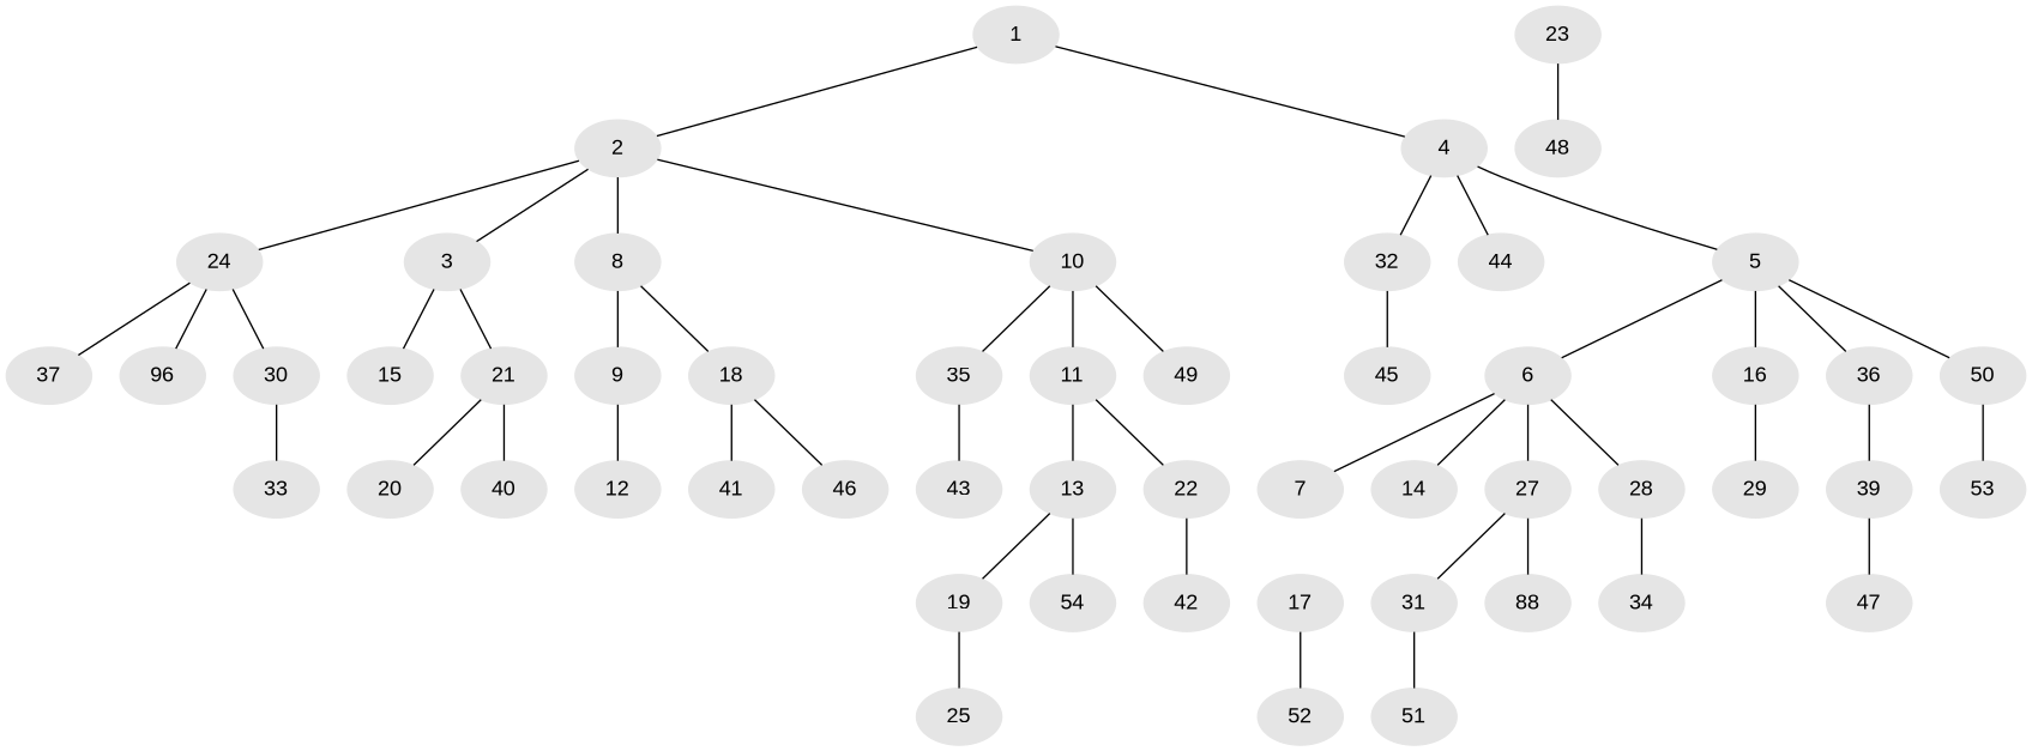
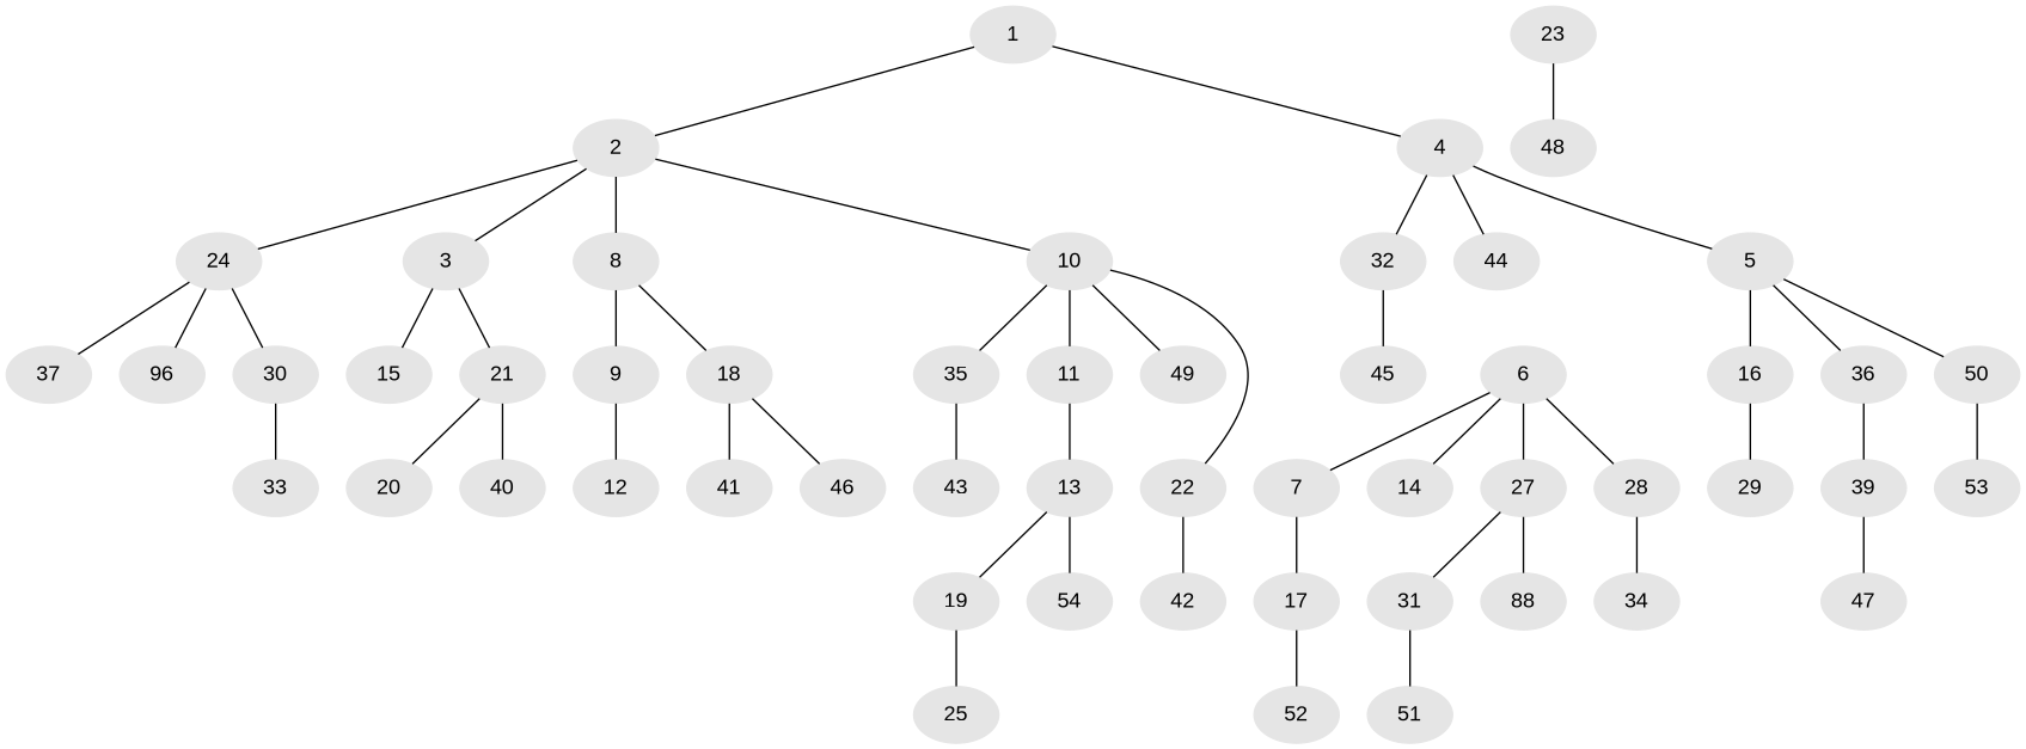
  graph {
    fontname="Liberation Sans"
    node [color=gray90 fontname="Liberation Sans" style=filled]
    edge [fontname="Liberation Sans" weight=1.0]
    1
    2
    4
    3
    8
    10
    24
    5
    32
    44
    15
    21
    9
    18
    11
    35
    49
    23
    48
    n20 [label=96]
    30
    37
    20
    40
    6
    16
    36
    50
    45
    7
    14
    27
    28
    29
    39
    53
    17
    31
    n39 [label=88]
    34
    52
    12
    41
    46
    13
    22
    43
    19
    54
    42
    25
    33
    51
    47
    1 -- 2
    1 -- 4
    2 -- 3
    2 -- 8
    2 -- 10
    2 -- 24
    4 -- 5
    4 -- 32
    4 -- 44
    3 -- 15 [weight=2.0]
    3 -- 21
    8 -- 9 [weight=4.0]
    8 -- 18
    10 -- 11
    10 -- 35
    10 -- 49
    24 -- n20
    24 -- 30
    24 -- 37
-   5 -- 6
    5 -- 16
    5 -- 36
    5 -- 50
    32 -- 45
    21 -- 20
    21 -- 40
    9 -- 12
    18 -- 41
    18 -- 46
    11 -- 13
-   11 -- 22
+   10 -- 22
    35 -- 43
    23 -- 48
    30 -- 33
    6 -- 7
    6 -- 14
    6 -- 27
    6 -- 28
    16 -- 29
    36 -- 39
    50 -- 53
+   7 -- 17
    27 -- 31
    27 -- n39
    28 -- 34
    39 -- 47
    17 -- 52
    31 -- 51
    13 -- 19
    13 -- 54
    22 -- 42
    19 -- 25
  }
